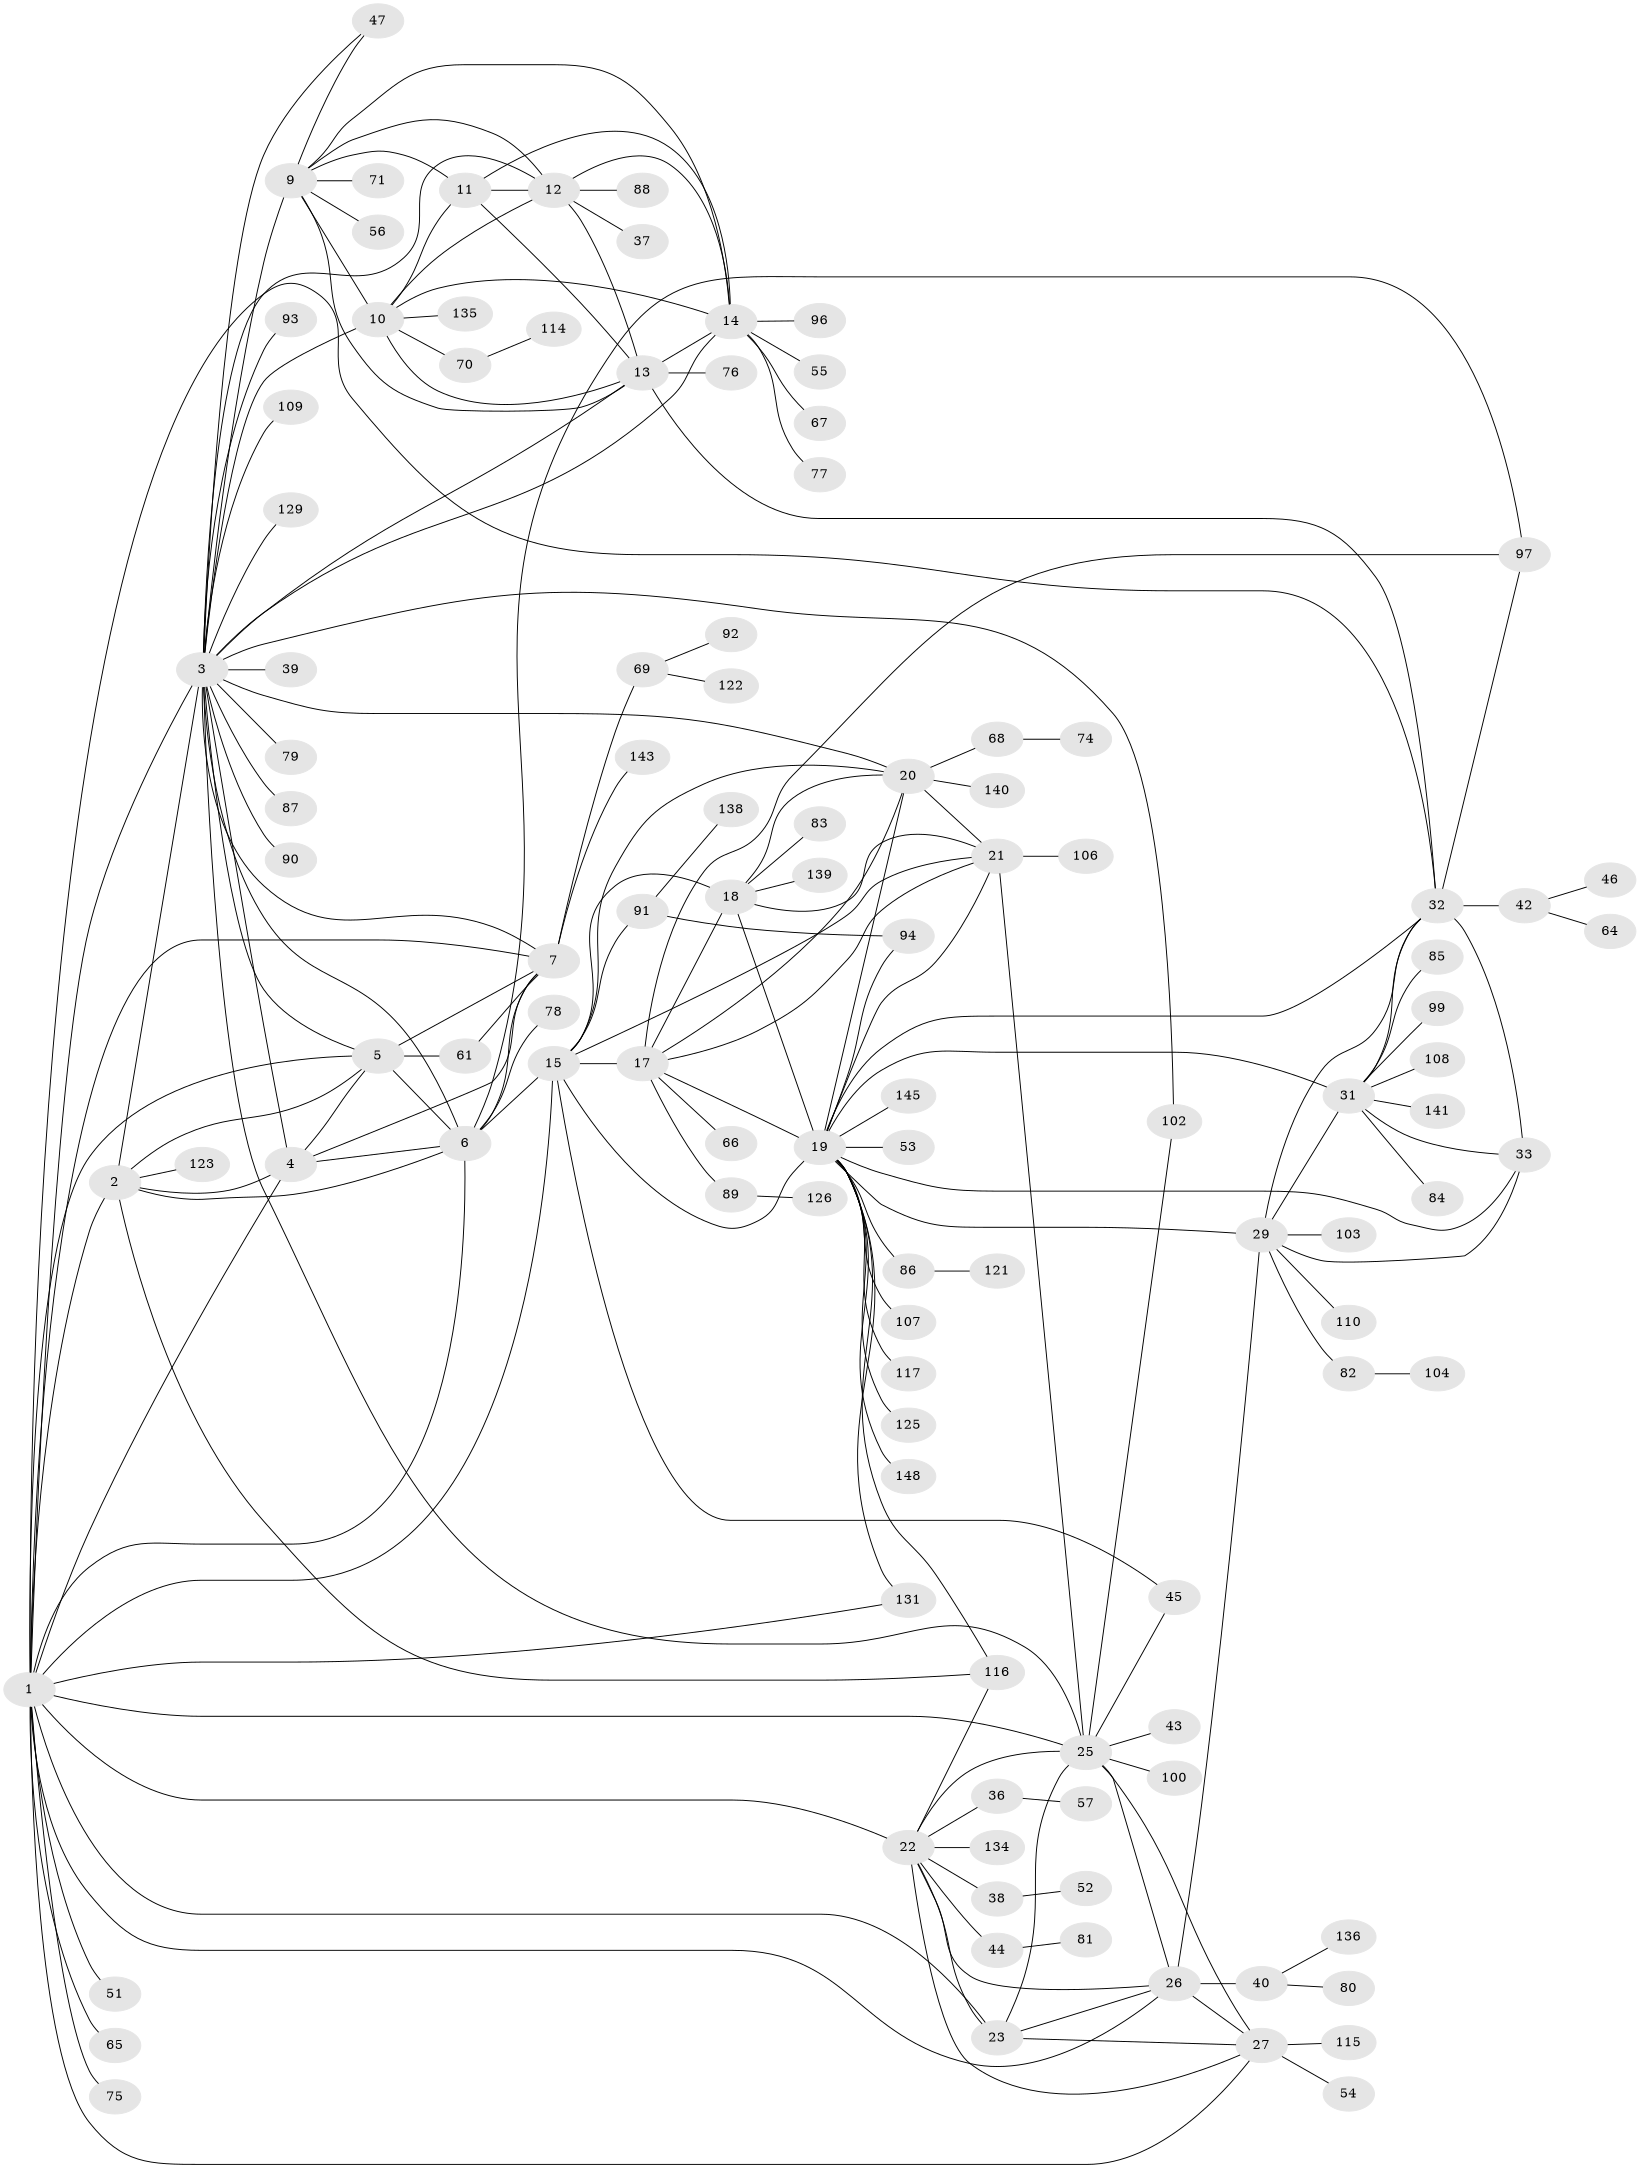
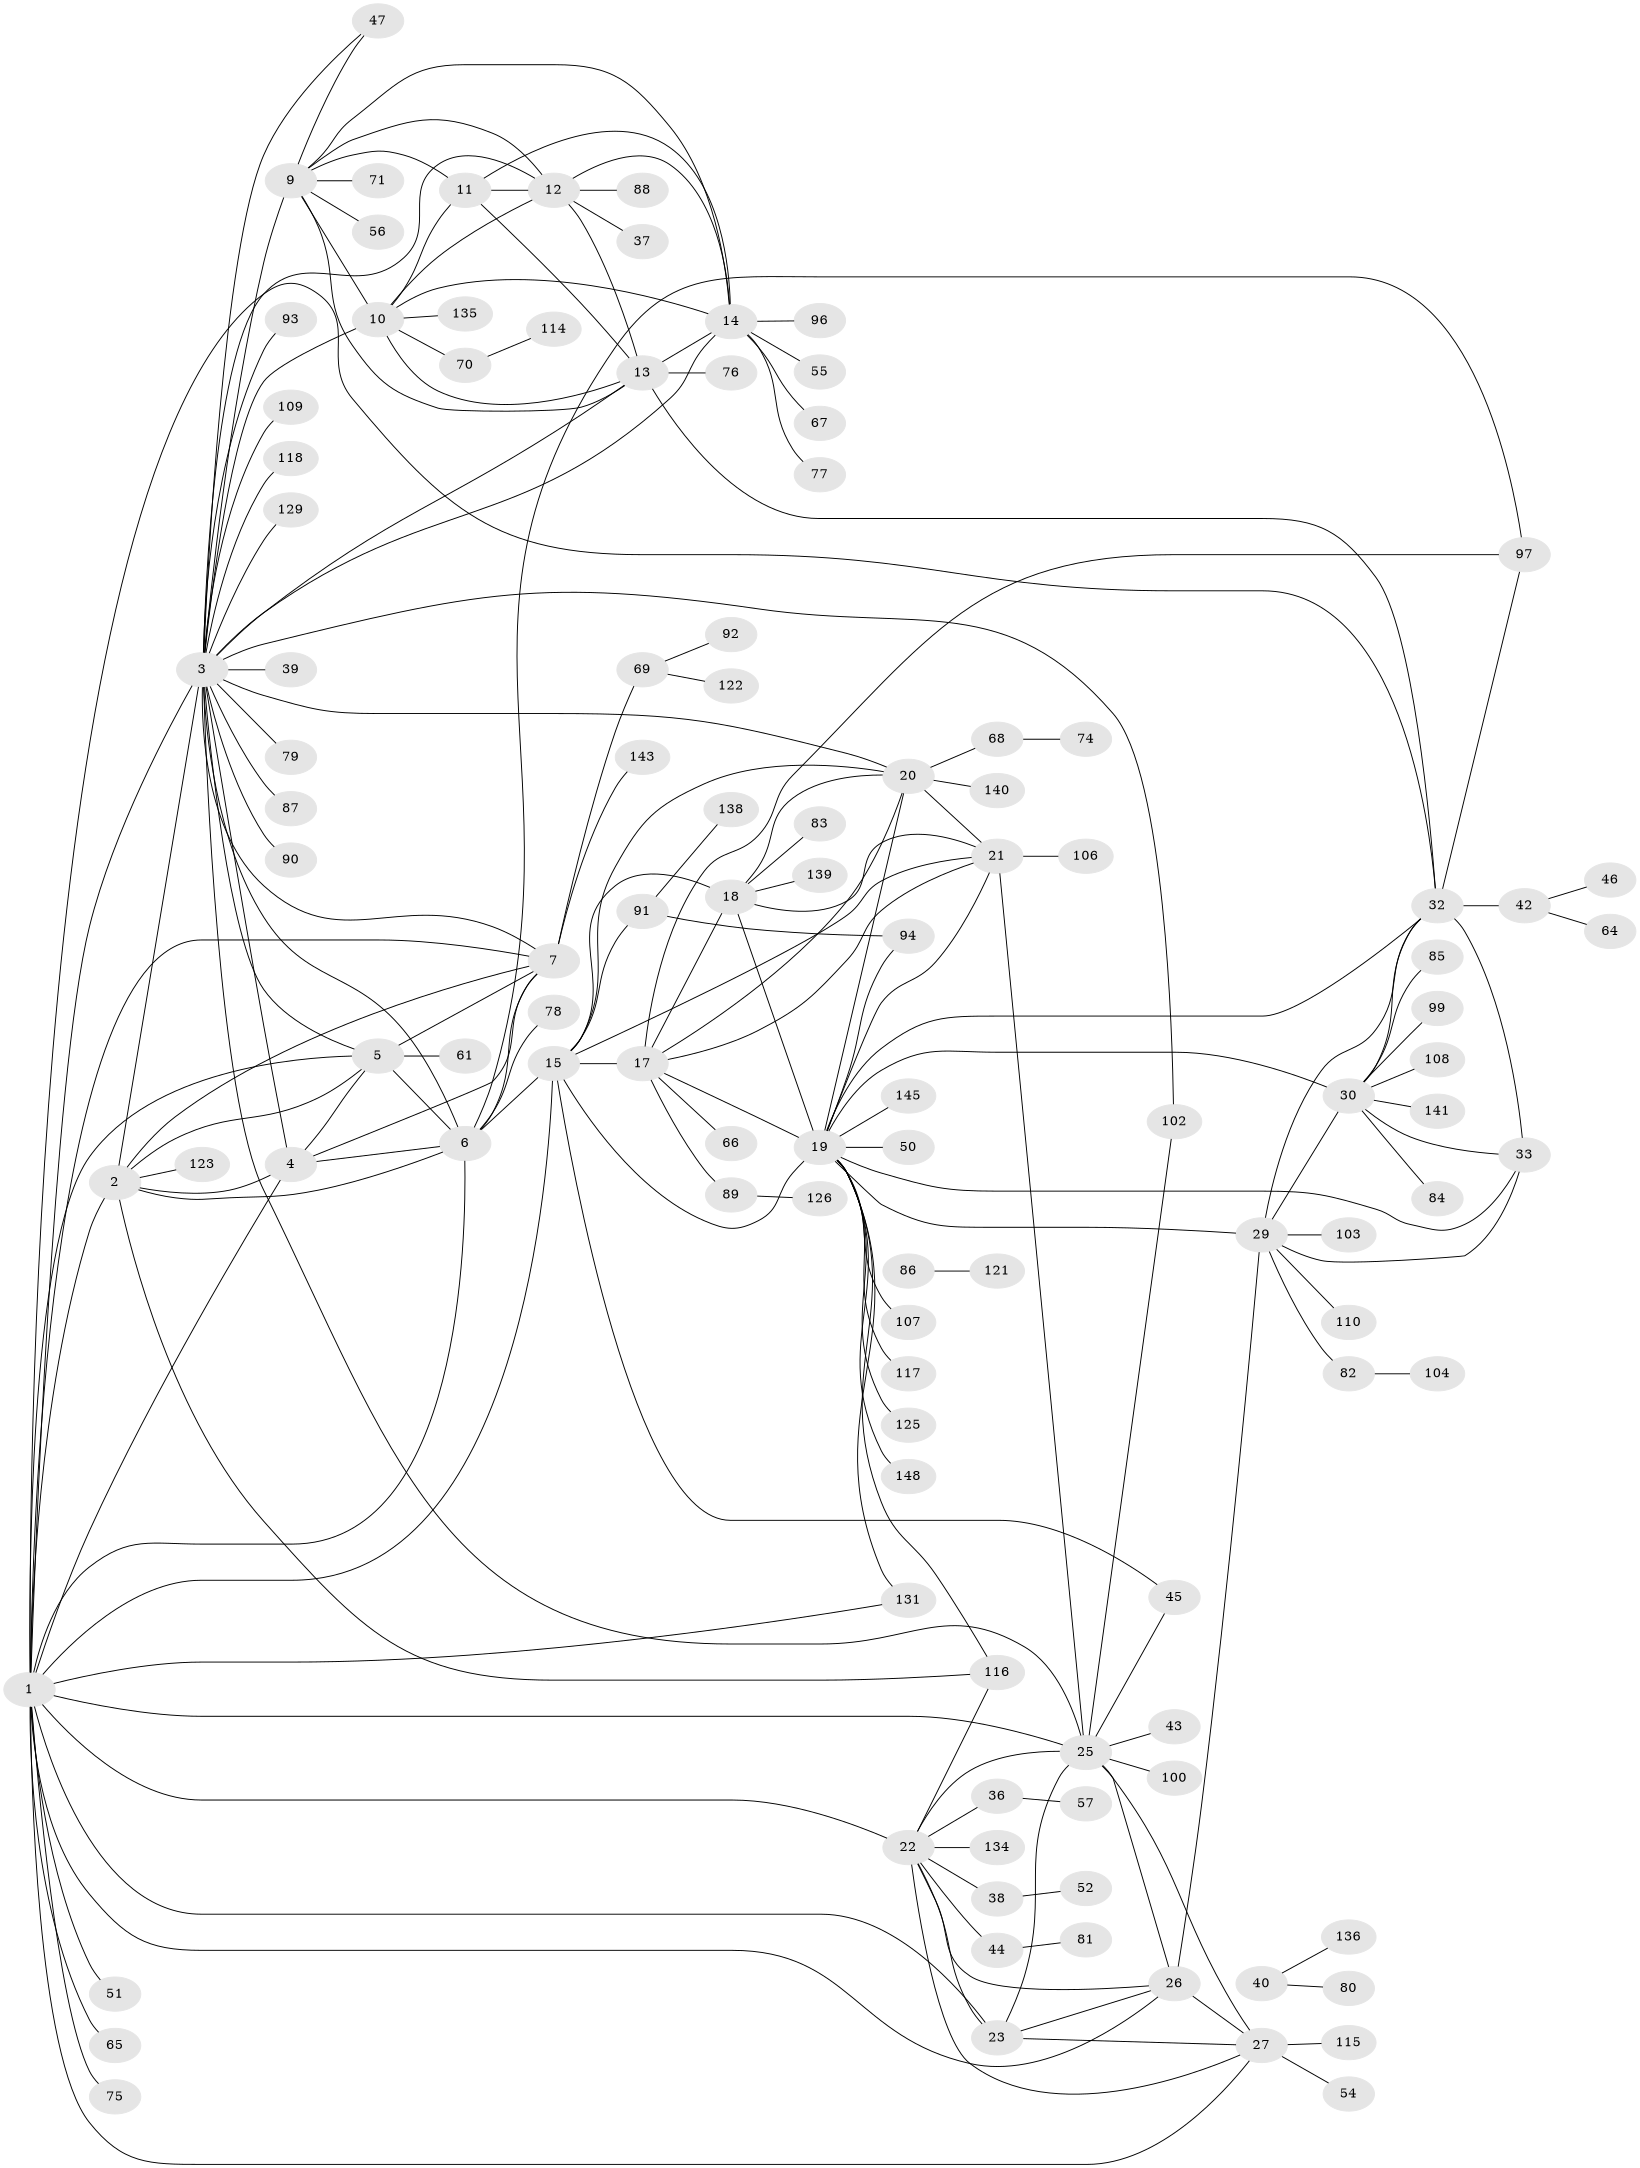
  graph {
    rankdir=LR
    node [color=gray90 style=filled]
    1 [super="+24"]
    2 [super="+43"]
    3 [super="+8"]
    4 [super="+111"]
    5 [super="+130"]
    6 [super="+48"]
    7 [super="+101"]
    15 [super="+16"]
    22 [super="+112"]
    23
    25 [super="+28"]
    26 [super="+127"]
    27 [super="+60"]
    32 [super="+35"]
    51
    65
    75
    131
    116 [super="+128"]
    123
    9 [super="+49"]
    10
    12 [super="+124"]
    13
    14 [super="+50"]
    20 [super="+119"]
    39
    79
    87
    90
    93
    102
    109
+   118
    129
    47
    61
    78
    97 [super="+105"]
    69 [super="+120"]
    143
    17 [super="+63"]
    18 [super="+72"]
    19 [super="+34"]
    21 [super="+146"]
    45
    91 [super="+113"]
    36
    38 [super="+62"]
    44 [super="+98"]
    134
    n52 [label=43]
    100
    29 [super="+132"]
    40
    54
    115
    33
    42
    11 [super="+95"]
    56
    71
    70
    135
    37
    88
    76
    55
    67
    77
    96
    68
    140
    92
    122
    114
    66
    89
    83
    139
-   30 [super="+31" label=31]
-   53 [super="+73"]
+   30 [super="+31"]
+   53 [super="+73" label=50]
    86
    94
    107
    117
    125
    n88 [label=148]
    145
    106
    138
    126
    82
    103
    110
    84
    85
    99
    108 [super="+144"]
    141
    121
    74
    57 [super="+58"]
    52 [super="+137"]
    81
    80
    136
    104
    46
    64
    1 -- 2
    1 -- 3
    1 -- 4
    1 -- 5
    1 -- 6
    1 -- 7
    1 -- 15
    1 -- 22
    1 -- 23
    1 -- 25 [weight=2]
    1 -- 26
    1 -- 27
    1 -- 32
    1 -- 51
    1 -- 65
    1 -- 75
    1 -- 131
    2 -- 3
    2 -- 4
    2 -- 5
    2 -- 6
-   61 -- 7
+   2 -- 7
    2 -- 116
    2 -- 123
    3 -- 4
    3 -- 5
    3 -- 6
    3 -- 7
    3 -- 25
    3 -- 9
    3 -- 10
    3 -- 12
    3 -- 13
    3 -- 14
    3 -- 20
    3 -- 39
    3 -- 79
    3 -- 87
    3 -- 90
    3 -- 93
    3 -- 102
    3 -- 109
+   3 -- 118
    3 -- 129
    3 -- 47
    4 -- 5
    4 -- 6
    4 -- 7
    5 -- 6
    5 -- 7
    5 -- 61
    6 -- 7
    6 -- 15
    6 -- 78
    6 -- 97
    7 -- 69
    7 -- 143
    15 -- 20 [weight=2]
    15 -- 17 [weight=2]
    15 -- 18 [weight=2]
    15 -- 19 [weight=2]
    15 -- 21 [weight=2]
    15 -- 45
    15 -- 91
    22 -- 23
    22 -- 25 [weight=2]
    22 -- 26
    22 -- 27
    22 -- 116
    22 -- 36
    22 -- 38
    22 -- 44
    22 -- 134
    23 -- 25 [weight=2]
    23 -- 26
    23 -- 27
    25 -- 26 [weight=2]
    25 -- 27 [weight=2]
    25 -- 102
    25 -- 45
    25 -- n52
    25 -- 100
    26 -- 27
    26 -- 29
-   26 -- 40
    27 -- 54
    27 -- 115
    32 -- 97
    32 -- 33 [weight=2]
    32 -- 42
    9 -- 10
    9 -- 12
    9 -- 13
    9 -- 14
    9 -- 47
    9 -- 11
    9 -- 56
    9 -- 71
    10 -- 12
    10 -- 13
    10 -- 14
    10 -- 11
    10 -- 70
    10 -- 135
    12 -- 13
    12 -- 14
    12 -- 37
    12 -- 88
    13 -- 32
    13 -- 14
    13 -- 76
    14 -- 55
    14 -- 67
    14 -- 77
    14 -- 96
    20 -- 21
    20 -- 68
    20 -- 140
    69 -- 92
    69 -- 122
    17 -- 20
    17 -- 97
    17 -- 18
    17 -- 19
    17 -- 21
    17 -- 66
    17 -- 89
    18 -- 20
    18 -- 19
    18 -- 21
    18 -- 83
    18 -- 139
    19 -- 32 [weight=2]
    19 -- 131
    19 -- 116
    19 -- 20
    19 -- 21
    19 -- 29
    19 -- 33
    19 -- 30 [weight=2]
    19 -- 53
-   19 -- 86
    19 -- 94
    19 -- 107
    19 -- 117
    19 -- 125
    19 -- n88
    19 -- 145
    21 -- 25
    21 -- 106
    91 -- 94
    91 -- 138
    36 -- 57
    38 -- 52
    44 -- 81
    29 -- 32 [weight=2]
    29 -- 33
    29 -- 30 [weight=2]
    29 -- 82
    29 -- 103
    29 -- 110
    40 -- 80
    40 -- 136
    42 -- 46
    42 -- 64
    11 -- 12
    11 -- 13
    11 -- 14
    70 -- 114
    68 -- 74
    89 -- 126
    30 -- 32 [weight=4]
    30 -- 33 [weight=2]
    30 -- 84
    30 -- 85
    30 -- 99
    30 -- 108
    30 -- 141
    86 -- 121
    82 -- 104
  }
